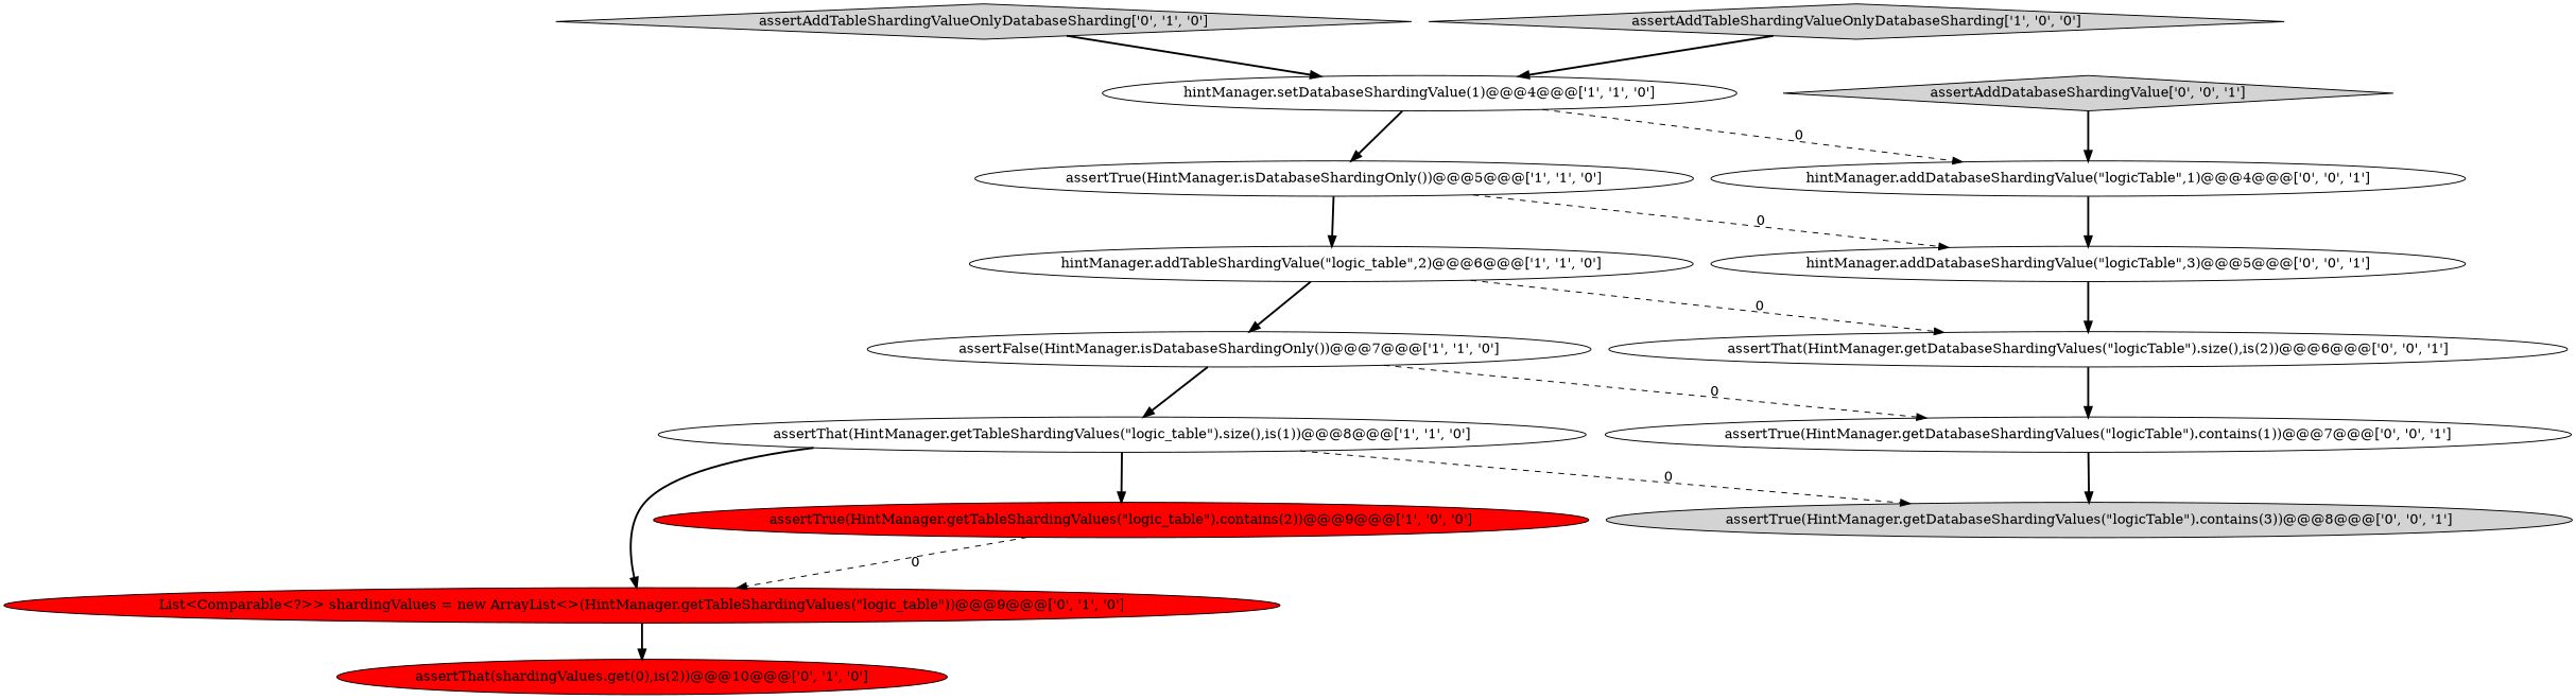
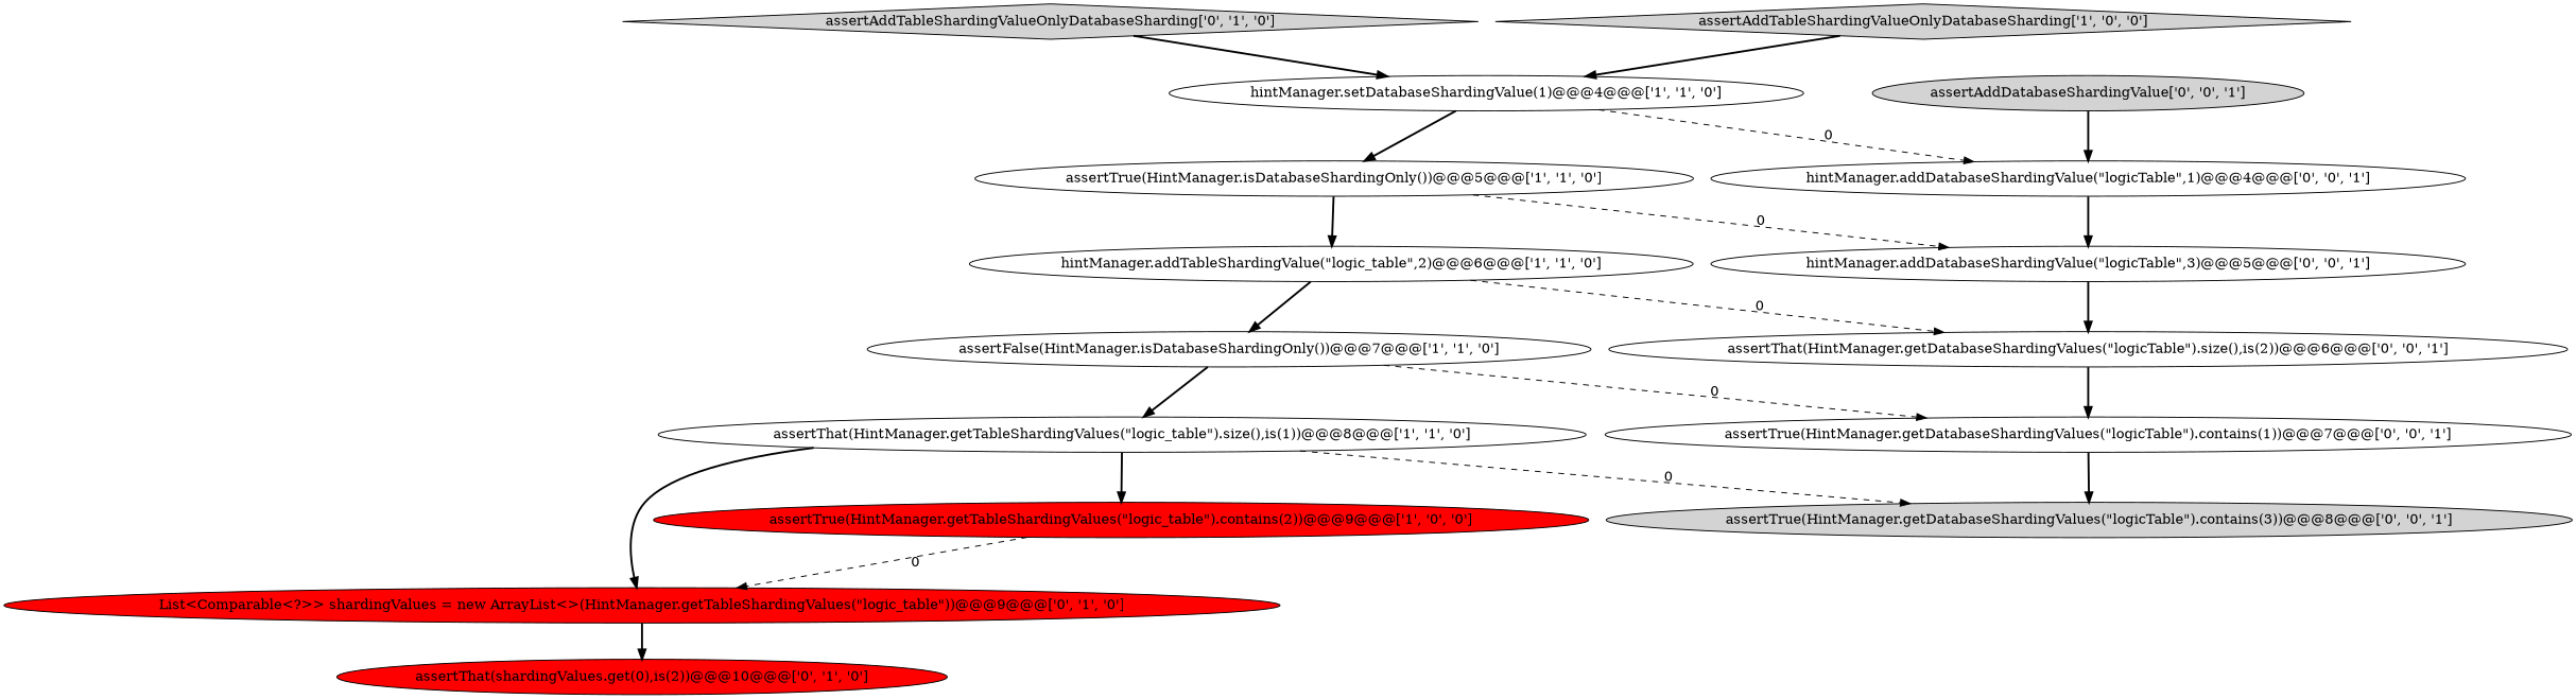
  digraph {
    node [fillcolor=white shape=ellipse style=filled]
    edge [style=bold]
    n1 [fillcolor=red label="List<Comparable<?>> shardingValues = new ArrayList<>(HintManager.getTableShardingValues(\"logic_table\"))@@@9@@@['0', '1', '0']"]
    n2 [fillcolor=red label="assertThat(shardingValues.get(0),is(2))@@@10@@@['0', '1', '0']"]
    n3 [label="hintManager.addDatabaseShardingValue(\"logicTable\",3)@@@5@@@['0', '0', '1']"]
    n4 [label="assertThat(HintManager.getDatabaseShardingValues(\"logicTable\").size(),is(2))@@@6@@@['0', '0', '1']"]
    n5 [label="assertThat(HintManager.getTableShardingValues(\"logic_table\").size(),is(1))@@@8@@@['1', '1', '0']"]
    n6 [fillcolor=red label="assertTrue(HintManager.getTableShardingValues(\"logic_table\").contains(2))@@@9@@@['1', '0', '0']"]
    n7 [fillcolor=lightgray label="assertTrue(HintManager.getDatabaseShardingValues(\"logicTable\").contains(3))@@@8@@@['0', '0', '1']"]
    n8 [label="assertTrue(HintManager.getDatabaseShardingValues(\"logicTable\").contains(1))@@@7@@@['0', '0', '1']"]
    n9 [fillcolor=lightgray label="assertAddTableShardingValueOnlyDatabaseSharding['0', '1', '0']" shape=diamond]
    n10 [label="hintManager.setDatabaseShardingValue(1)@@@4@@@['1', '1', '0']"]
-   n11 [fillcolor=lightgray label="assertAddDatabaseShardingValue['0', '0', '1']" shape=diamond]
+   n11 [fillcolor=lightgray label="assertAddDatabaseShardingValue['0', '0', '1']"]
    n12 [label="hintManager.addDatabaseShardingValue(\"logicTable\",1)@@@4@@@['0', '0', '1']"]
    n13 [label="assertTrue(HintManager.isDatabaseShardingOnly())@@@5@@@['1', '1', '0']"]
    n14 [label="assertFalse(HintManager.isDatabaseShardingOnly())@@@7@@@['1', '1', '0']"]
    n15 [label="hintManager.addTableShardingValue(\"logic_table\",2)@@@6@@@['1', '1', '0']"]
    n16 [fillcolor=lightgray label="assertAddTableShardingValueOnlyDatabaseSharding['1', '0', '0']" shape=diamond]
    n1 -> n2
    n3 -> n4
    n4 -> n8
    n5 -> n1
    n5 -> n6
    n5 -> n7 [label=0 style=dashed]
    n6 -> n1 [label=0 style=dashed]
    n8 -> n7
    n9 -> n10
    n10 -> n12 [label=0 style=dashed]
    n10 -> n13
    n11 -> n12
    n12 -> n3
    n13 -> n3 [label=0 style=dashed]
    n13 -> n15
    n14 -> n5
    n14 -> n8 [label=0 style=dashed]
    n15 -> n4 [label=0 style=dashed]
    n15 -> n14
    n16 -> n10
  }
